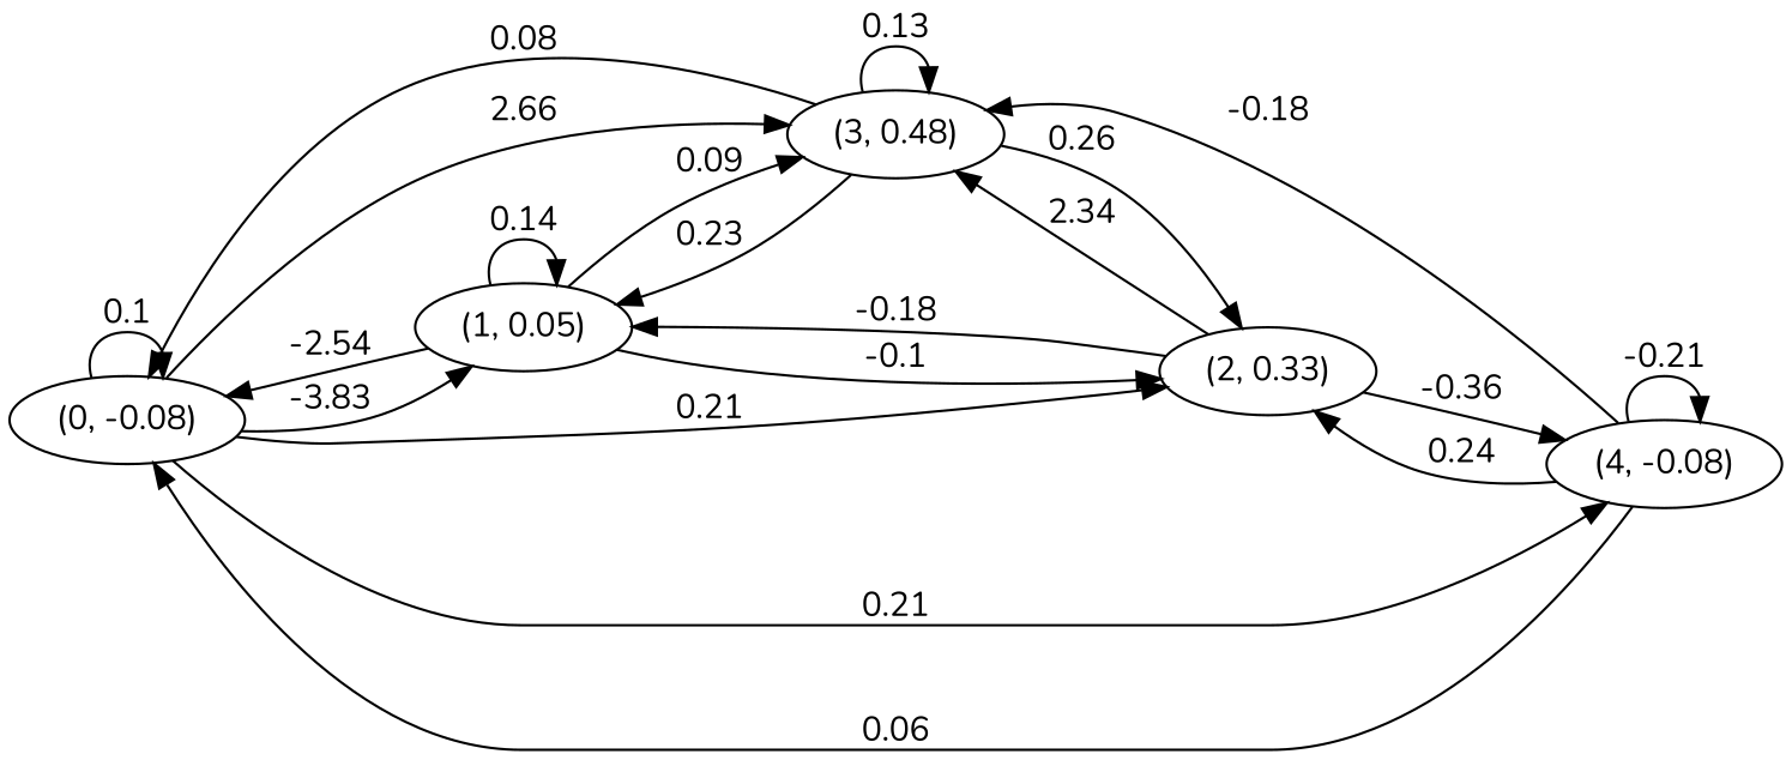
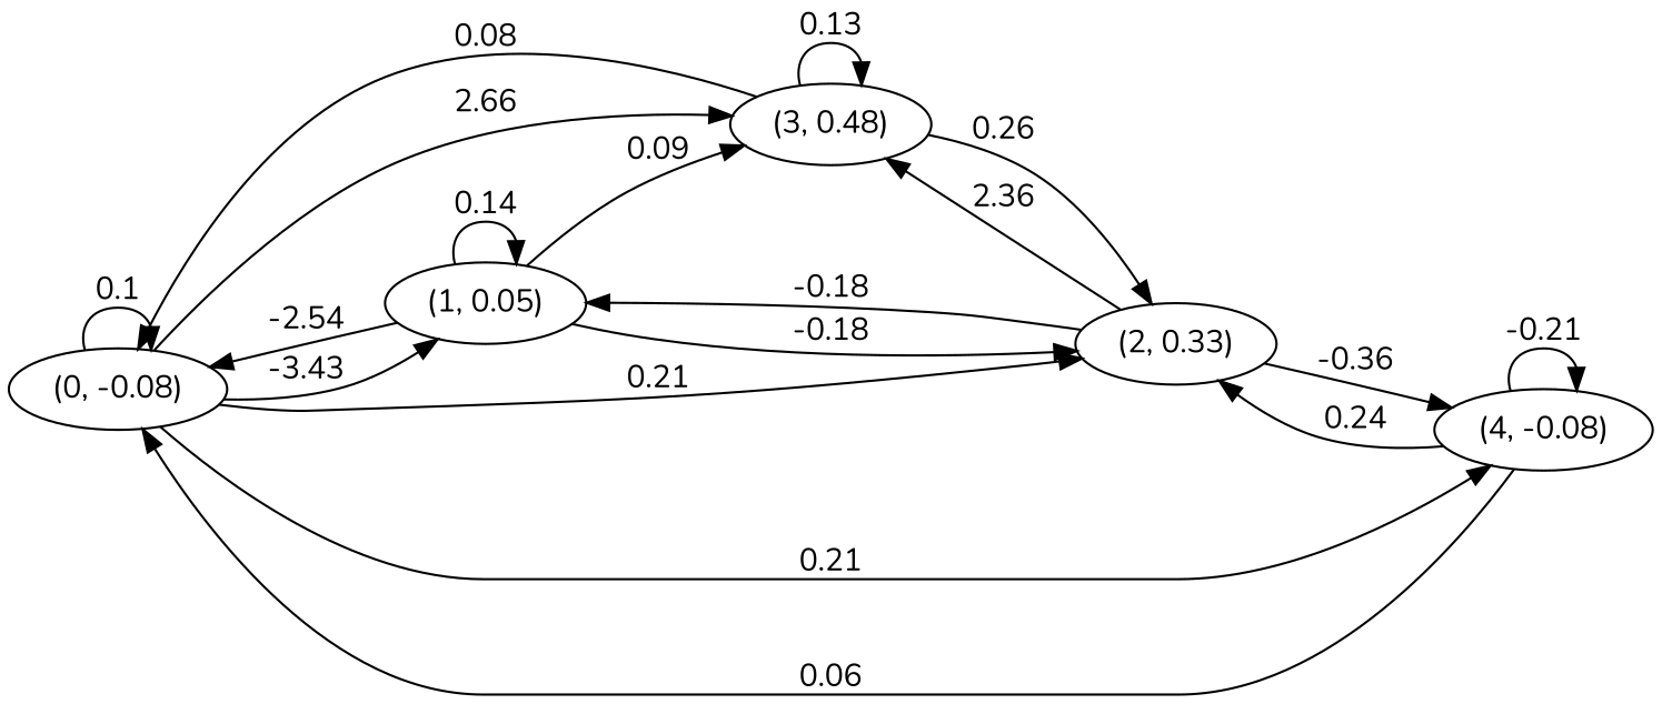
  digraph {
    fontname=Nunito
    rankdir=LR
    node [fontname=Nunito]
    edge [fontname=Nunito]
    n1 [label="(0, -0.08)"]
    n2 [label="(1, 0.05)"]
    n3 [label="(2, 0.33)"]
    n4 [label="(3, 0.48)"]
    n5 [label="(4, -0.08)"]
    n1 -> n1 [label=0.1]
-   n1 -> n2 [label=-3.83]
+   n1 -> n2 [label=-3.43]
    n1 -> n3 [label=0.21]
    n1 -> n4 [label=2.66]
    n1 -> n5 [label=0.21]
    n2 -> n1 [label=-2.54]
    n2 -> n2 [label=0.14]
-   n2 -> n3 [label=-0.1]
+   n2 -> n3 [label=-0.18]
    n2 -> n4 [label=0.09]
    n3 -> n2 [label=-0.18]
-   n3 -> n4 [label=2.34]
+   n3 -> n4 [label=2.36]
    n3 -> n5 [label=-0.36]
    n4 -> n1 [label=0.08]
-   n4 -> n2 [label=0.23]
    n4 -> n3 [label=0.26]
    n4 -> n4 [label=0.13]
    n5 -> n1 [label=0.06]
    n5 -> n3 [label=0.24]
-   n5 -> n4 [label=-0.18]
    n5 -> n5 [label=-0.21]
  }
